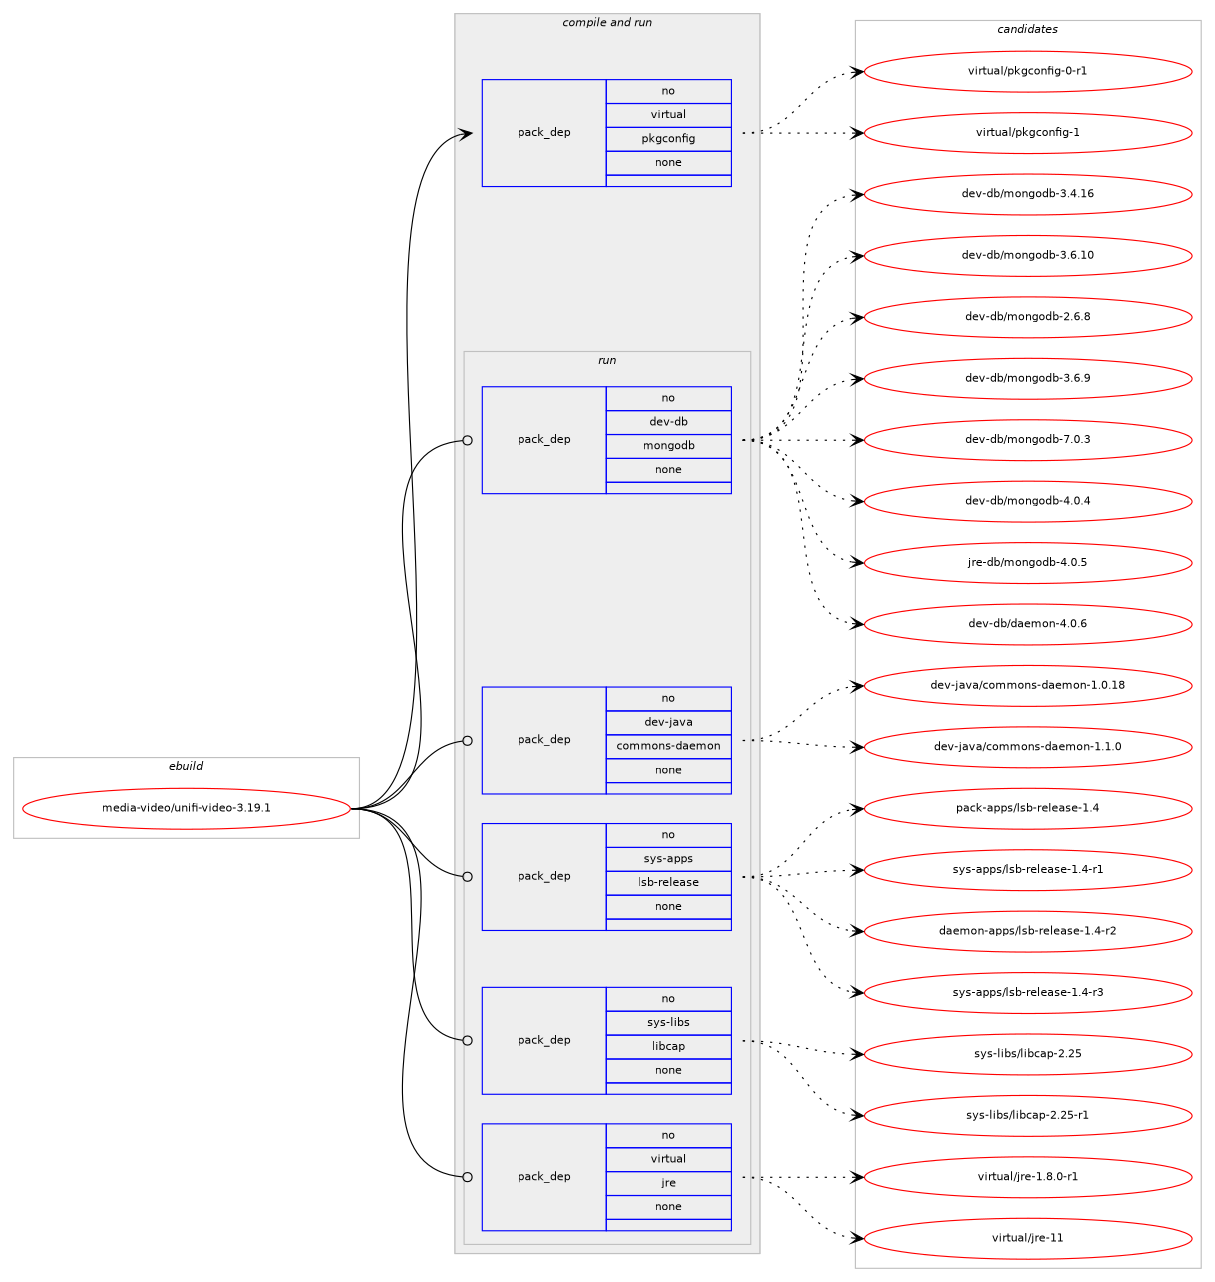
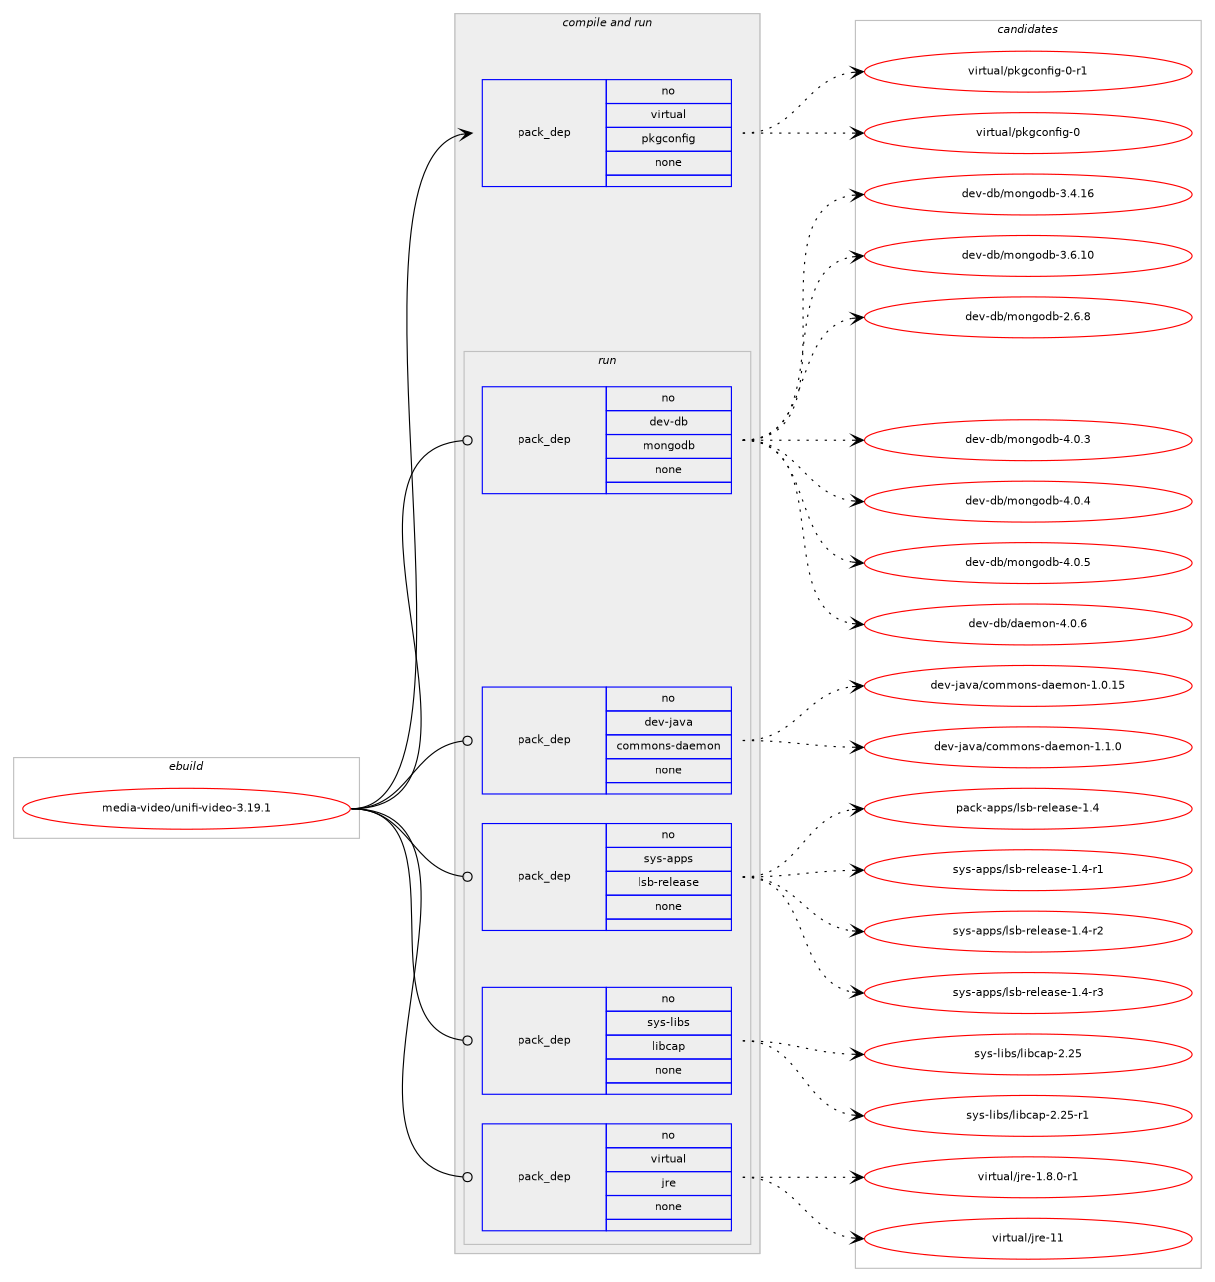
  digraph {
    compound=true
    concentrate=true
    fontname="DejaVu Sans"
    fontsize=10
    newrank=true
    rankdir=LR
    ranksep=1.5
    node [color=red fontname="DejaVu Sans" fontsize=10]
    edge [arrowhead=vee fontname="DejaVu Sans" headport=w style=dotted tailport=e weight=100]
    n1 [label="media-video/unifi-video-3.19.1" width=4]
    n2 [color=blue label=<<TABLE BORDER="0" CELLBORDER="1" CELLSPACING="0" CELLPADDING="4" WIDTH="220"><TR><TD ROWSPAN="6" CELLPADDING="30">pack_dep</TD></TR><TR><TD WIDTH="110">no</TD></TR><TR><TD>virtual</TD></TR><TR><TD>pkgconfig</TD></TR><TR><TD>none</TD></TR><TR><TD></TD></TR></TABLE>> shape=none]
    n3 [color=blue label=<<TABLE BORDER="0" CELLBORDER="1" CELLSPACING="0" CELLPADDING="4" WIDTH="220"><TR><TD ROWSPAN="6" CELLPADDING="30">pack_dep</TD></TR><TR><TD WIDTH="110">no</TD></TR><TR><TD>dev-db</TD></TR><TR><TD>mongodb</TD></TR><TR><TD>none</TD></TR><TR><TD></TD></TR></TABLE>> shape=none]
    n4 [color=blue label=<<TABLE BORDER="0" CELLBORDER="1" CELLSPACING="0" CELLPADDING="4" WIDTH="220"><TR><TD ROWSPAN="6" CELLPADDING="30">pack_dep</TD></TR><TR><TD WIDTH="110">no</TD></TR><TR><TD>dev-java</TD></TR><TR><TD>commons-daemon</TD></TR><TR><TD>none</TD></TR><TR><TD></TD></TR></TABLE>> shape=none]
    n5 [color=blue label=<<TABLE BORDER="0" CELLBORDER="1" CELLSPACING="0" CELLPADDING="4" WIDTH="220"><TR><TD ROWSPAN="6" CELLPADDING="30">pack_dep</TD></TR><TR><TD WIDTH="110">no</TD></TR><TR><TD>sys-apps</TD></TR><TR><TD>lsb-release</TD></TR><TR><TD>none</TD></TR><TR><TD></TD></TR></TABLE>> shape=none]
    n6 [color=blue label=<<TABLE BORDER="0" CELLBORDER="1" CELLSPACING="0" CELLPADDING="4" WIDTH="220"><TR><TD ROWSPAN="6" CELLPADDING="30">pack_dep</TD></TR><TR><TD WIDTH="110">no</TD></TR><TR><TD>sys-libs</TD></TR><TR><TD>libcap</TD></TR><TR><TD>none</TD></TR><TR><TD></TD></TR></TABLE>> shape=none]
    n7 [color=blue label=<<TABLE BORDER="0" CELLBORDER="1" CELLSPACING="0" CELLPADDING="4" WIDTH="220"><TR><TD ROWSPAN="6" CELLPADDING="30">pack_dep</TD></TR><TR><TD WIDTH="110">no</TD></TR><TR><TD>virtual</TD></TR><TR><TD>jre</TD></TR><TR><TD>none</TD></TR><TR><TD></TD></TR></TABLE>> shape=none]
    n8 [label="virtual/pkgconfig-0-r1" width=4]
-   n9 [label="virtual/pkgconfig-1" width=4]
+   n9 [label="virtual/pkgconfig-0" width=4]
    n10 [label="dev-db/mongodb-3.4.16" width=4]
    n11 [label="dev-db/mongodb-3.6.10" width=4]
    n12 [label="dev-db/mongodb-2.6.8" width=4]
-   n13 [label="dev-db/mongodb-3.6.9" width=4]
-   n14 [label="dev-db/mongodb-7.0.3" width=4]
+   n14 [label="dev-db/mongodb-4.0.3" width=4]
    n15 [label="dev-db/mongodb-4.0.4" width=4]
-   n16 [label="jre-db/mongodb-4.0.5" width=4]
+   n16 [label="dev-db/mongodb-4.0.5" width=4]
    n17 [label="dev-db/daemon-4.0.6" width=4]
-   n18 [label="dev-java/commons-daemon-1.0.18" width=4]
+   n18 [label="dev-java/commons-daemon-1.0.15" width=4]
    n19 [label="dev-java/commons-daemon-1.1.0" width=4]
    n20 [label="pack-apps/lsb-release-1.4" width=4]
    n21 [label="sys-apps/lsb-release-1.4-r1" width=4]
-   n22 [label="daemon-apps/lsb-release-1.4-r2" width=4]
+   n22 [label="sys-apps/lsb-release-1.4-r2" width=4]
    n23 [label="sys-apps/lsb-release-1.4-r3" width=4]
    n24 [label="sys-libs/libcap-2.25" width=4]
    n25 [label="sys-libs/libcap-2.25-r1" width=4]
    n26 [label="virtual/jre-1.8.0-r1" width=4]
    n27 [label="virtual/jre-11" width=4]
    subgraph cluster_1 {
      color=gray
      label=<<i>ebuild</i>>
      rank=same
      n1
    }
    subgraph cluster_2 {
      color=gray
      label=<<i>dependencies</i>>
      subgraph cluster_3 {
        color=gray
        fillcolor="#eeeeee"
        label=<<i>compile</i>>
        style=filled
        subgraph sub_4 {
          color=gray
          fillcolor="#eeeeee"
          label=<<i>compile</i>>
          style=filled
          n2
        }
      }
      subgraph cluster_5 {
        color=gray
        fillcolor="#eeeeee"
        label=<<i>compile and run</i>>
        style=filled
      }
      subgraph cluster_6 {
        color=gray
        fillcolor="#eeeeee"
        label=<<i>run</i>>
        style=filled
        subgraph sub_7 {
          color=gray
          fillcolor="#eeeeee"
          label=<<i>run</i>>
          style=filled
          n3
        }
        subgraph sub_8 {
          color=gray
          fillcolor="#eeeeee"
          label=<<i>run</i>>
          style=filled
          n4
        }
        subgraph sub_9 {
          color=gray
          fillcolor="#eeeeee"
          label=<<i>run</i>>
          style=filled
          n5
        }
        subgraph sub_10 {
          color=gray
          fillcolor="#eeeeee"
          label=<<i>run</i>>
          style=filled
          n6
        }
        subgraph sub_11 {
          color=gray
          fillcolor="#eeeeee"
          label=<<i>run</i>>
          style=filled
          n7
        }
      }
    }
    subgraph cluster_12 {
      color=gray
      label=<<i>candidates</i>>
      rank=same
      subgraph sub_13 {
        color=black
        label=<<i>candidates</i>>
        nodesep=1
        rank=same
        n8
        n9
      }
      subgraph sub_14 {
        color=black
        label=<<i>candidates</i>>
        nodesep=1
        rank=same
        n10
        n11
        n12
-       n13
        n14
        n15
        n16
        n17
      }
      subgraph sub_15 {
        color=black
        label=<<i>candidates</i>>
        nodesep=1
        rank=same
        n18
        n19
      }
      subgraph sub_16 {
        color=black
        label=<<i>candidates</i>>
        nodesep=1
        rank=same
        n20
        n21
        n22
        n23
      }
      subgraph sub_17 {
        color=black
        label=<<i>candidates</i>>
        nodesep=1
        rank=same
        n24
        n25
      }
      subgraph sub_18 {
        color=black
        label=<<i>candidates</i>>
        nodesep=1
        rank=same
        n26
        n27
      }
    }
    n1 -> n2 [style=solid weight=20]
    n1 -> n3 [arrowhead=odot style=solid weight=20]
    n1 -> n4 [arrowhead=odot style=solid weight=20]
    n1 -> n5 [arrowhead=odot style=solid weight=20]
    n1 -> n6 [arrowhead=odot style=solid weight=20]
    n1 -> n7 [arrowhead=odot style=solid weight=20]
    n2 -> n8
    n2 -> n9
    n3 -> n10
    n3 -> n11
    n3 -> n12
-   n3 -> n13
    n3 -> n14
    n3 -> n15
    n3 -> n16
    n3 -> n17
    n4 -> n18
    n4 -> n19
    n5 -> n20
    n5 -> n21
    n5 -> n22
    n5 -> n23
    n6 -> n24
    n6 -> n25
    n7 -> n26
    n7 -> n27
  }
